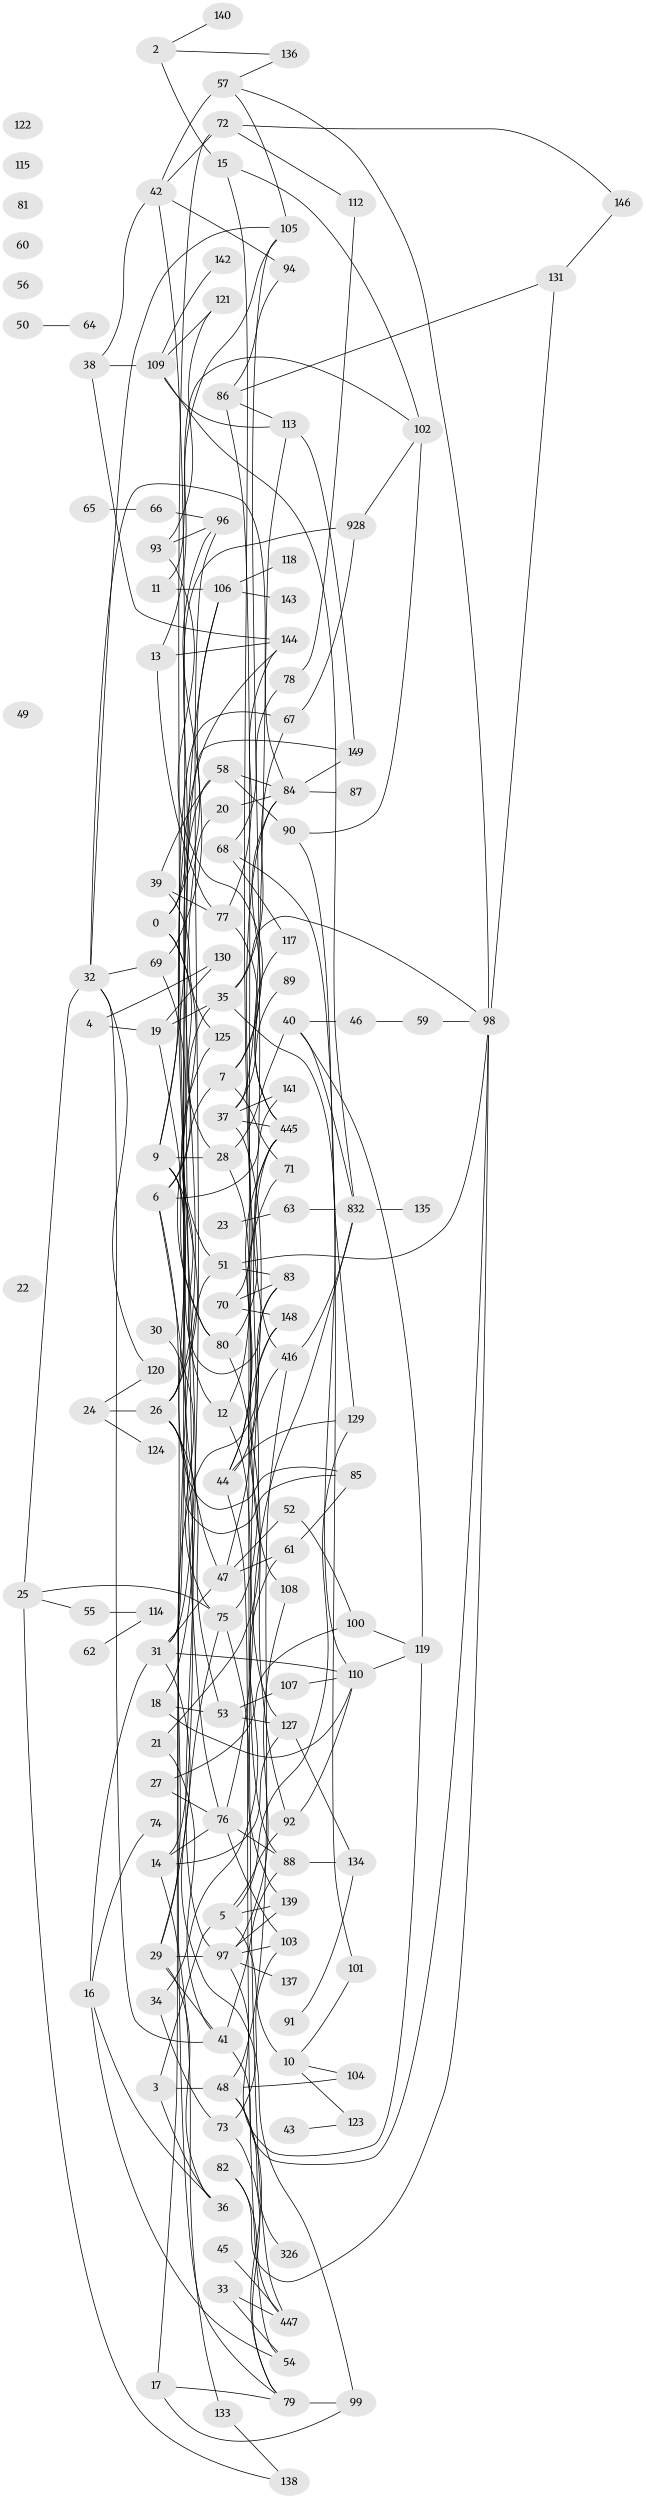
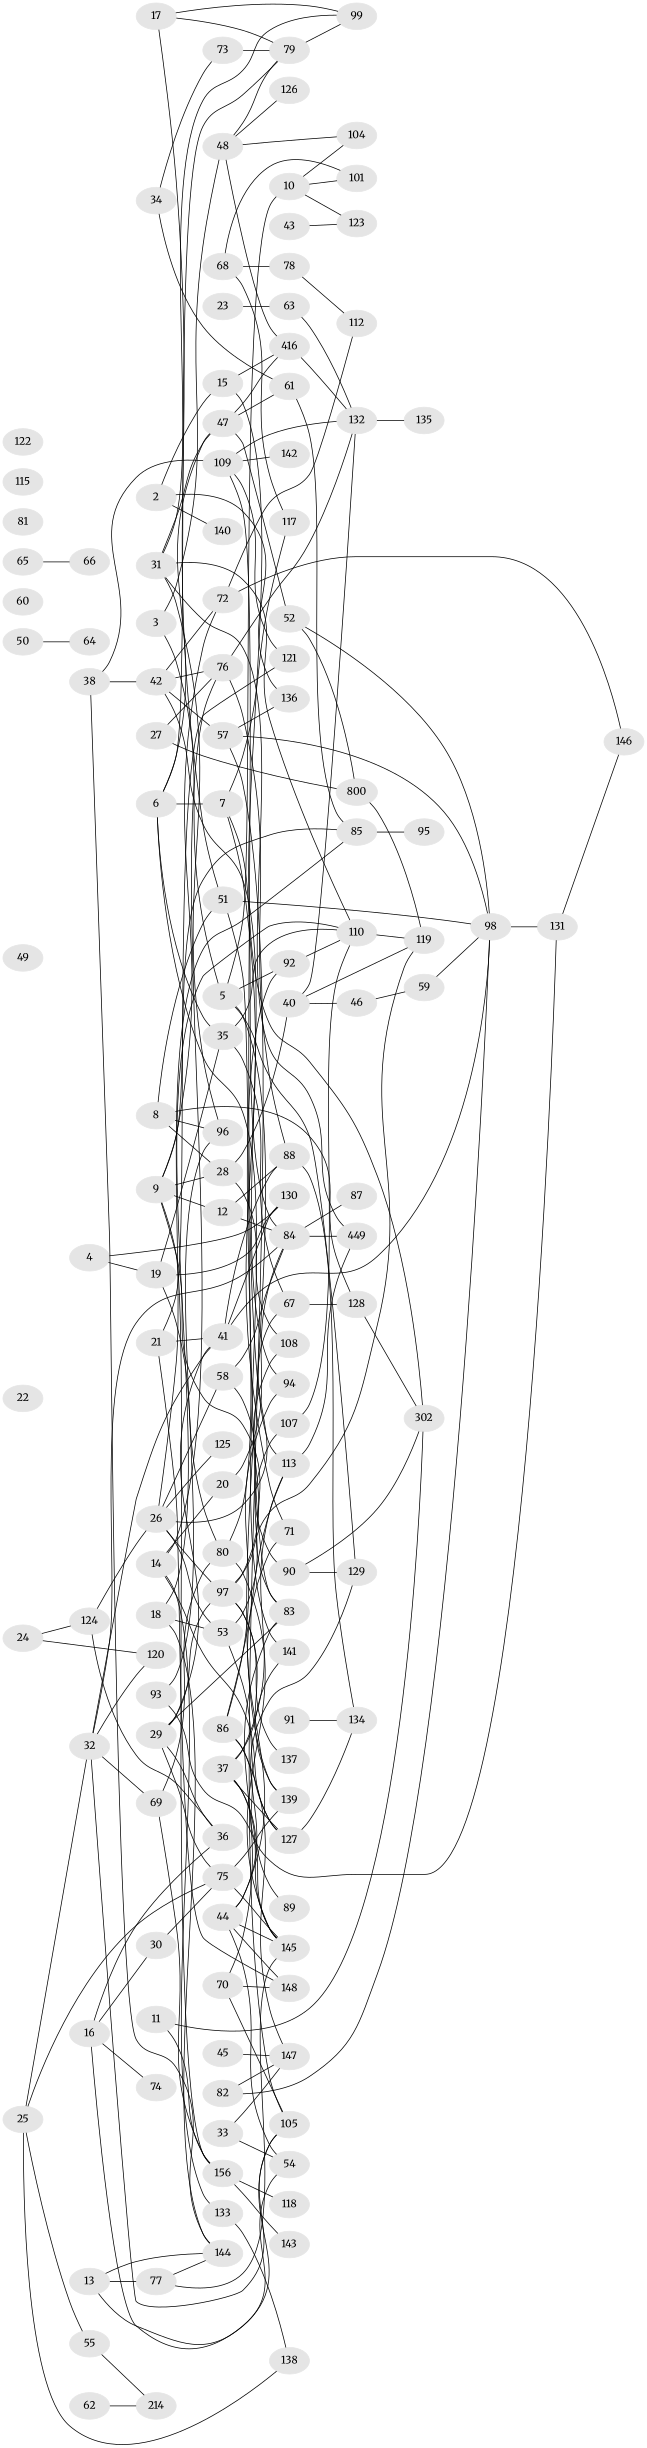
  graph {
    fontname=Merriweather
    rankdir=LR
    node [color=gray90 fontname=Merriweather style=filled]
    edge [fontname=Merriweather]
    6
    7
    35
    47
    79
    141
    2
    15
    136
    140
-   102
+   102 [label=302]
    n12 [label=416]
    3
    5
    36
    48
    10
    92
    129
    139
    104
-   126 [label=326]
+   126
    4
    19
    130
    80
    101
    123
    110
    71
    84
    117
    67
    98
    61
    52
    99
-   149
+   149 [label=449]
    87
-   8 [label=0]
+   8
    28
    51
    96
-   128 [label=928]
+   128
    40
    108
    83
    9
    12
    72
    85
-   106
+   106 [label=156]
    88
    112
    146
+   95
    118
    143
    11
    134
    13
    77
    105
    144
-   145 [label=445]
+   145
    14
    20
    76
    127
    133
-   132 [label=832]
-   103
+   132
    138
    16
    31
    54
    74
    17
    18
    53
    107
    119
    21
    148
    41
    22
    23
    63
    24
    26
    120
    124
    58
    97
    125
    25
    32
    55
    75
    69
-   114
+   114 [label=214]
    90
    137
    27
-   100
+   100 [label=800]
    46
    29
    30
    33
-   147 [label=447]
+   147
    34
    73
    131
    37
    89
    113
    38
    42
    109
    57
    94
    121
    142
-   39
    59
    135
    43
    44
    45
    49
    50
    64
-   56
    60
    62
    65
    66
    68
    78
    70
    81
    82
    86
    91
    93
    115
    122
    6 -- 7
    6 -- 35
    6 -- 47
    6 -- 79
    6 -- 141
    7 -- 71
    7 -- 84
    7 -- 117
    35 -- 110
    35 -- 67
-   35 -- 98
+   52 -- 98
    47 -- n12
    47 -- 61
    47 -- 52
    79 -- 99
    2 -- 15
    2 -- 136
    2 -- 140
    15 -- 102
    15 -- n12
    n12 -- 132
    3 -- 5
-   3 -- 36
+   124 -- 36
    3 -- 48
    5 -- 10
    5 -- 92
    5 -- 129
    5 -- 139
    48 -- 79
    48 -- n12
    48 -- 104
    48 -- 126
    10 -- 104
    10 -- 101
    10 -- 123
    92 -- 110
    4 -- 19
    4 -- 130
    19 -- 35
    19 -- 130
    19 -- 80
    80 -- 92
    80 -- 145
    110 -- 119
    84 -- 149
    84 -- 87
    67 -- 128
    98 -- 131
    61 -- 85
    52 -- 100
    8 -- 28
    8 -- 51
    8 -- 96
    8 -- 128
    28 -- 40
    28 -- 108
    51 -- 98
    51 -- 83
    128 -- 102
    40 -- 132
    40 -- 119
    40 -- 46
    9 -- 28
    9 -- 83
    9 -- 12
    9 -- 72
    9 -- 85
    9 -- 106
    12 -- 84
    12 -- 88
    72 -- 112
    72 -- 146
+   85 -- 95
    106 -- 118
    106 -- 143
    88 -- 134
    11 -- 102
    11 -- 106
    13 -- 77
    13 -- 105
    13 -- 144
    77 -- 144
    77 -- 145
    14 -- 20
    14 -- 76
    14 -- 127
    14 -- 133
    20 -- 84
    76 -- 88
    76 -- 132
-   76 -- 103
    127 -- 134
    133 -- 138
    132 -- 135
    16 -- 36
-   16 -- 31
+   16 -- 30
    16 -- 54
    16 -- 74
    31 -- 47
    31 -- 110
    31 -- 99
    31 -- 149
    31 -- 96
    17 -- 79
    17 -- 99
    17 -- 51
    18 -- 110
    18 -- 144
    18 -- 53
    53 -- 127
    53 -- 107
    107 -- 110
    21 -- 148
    21 -- 41
+   41 -- 130
    41 -- 98
    41 -- 88
    23 -- 63
    63 -- 132
-   24 -- 26
+   124 -- 26
    24 -- 120
    24 -- 124
    26 -- 67
    26 -- 85
    26 -- 53
    26 -- 58
    26 -- 97
    26 -- 125
    58 -- 84
    58 -- 90
    97 -- 139
    97 -- 108
-   97 -- 103
    97 -- 119
    97 -- 137
    25 -- 138
    25 -- 32
    25 -- 55
    25 -- 75
    32 -- 84
    32 -- 105
    32 -- 41
    32 -- 120
    32 -- 69
    55 -- 114
    75 -- 139
    75 -- 145
    69 -- 80
    69 -- 106
    90 -- 102
    90 -- 129
    27 -- 76
    27 -- 100
    100 -- 119
    46 -- 59
    29 -- 36
    29 -- 83
    29 -- 41
    29 -- 97
    29 -- 75
    30 -- 75
    33 -- 54
    33 -- 147
    34 -- 61
    34 -- 73
    73 -- 79
-   73 -- 103
    131 -- 146
    37 -- 141
    37 -- 145
    37 -- 127
    37 -- 89
    37 -- 113
    113 -- 149
    38 -- 144
    38 -- 42
    38 -- 109
    42 -- 72
    42 -- 76
    42 -- 57
    42 -- 94
    109 -- 132
    109 -- 113
    109 -- 121
    109 -- 142
    57 -- 136
    57 -- 98
    57 -- 105
-   39 -- 77
-   39 -- 58
-   39 -- 125
    59 -- 98
    43 -- 123
    44 -- 129
    44 -- 71
    44 -- 145
    44 -- 54
    44 -- 148
    45 -- 147
    50 -- 64
    62 -- 114
    65 -- 66
-   66 -- 96
    68 -- 101
    68 -- 117
    68 -- 78
    78 -- 112
    70 -- 83
    70 -- 105
    70 -- 148
    82 -- 98
    82 -- 147
    86 -- 147
    86 -- 131
    86 -- 113
    86 -- 94
    91 -- 134
    93 -- 96
    93 -- 145
-   93 -- 121
+   21 -- 121
  }
